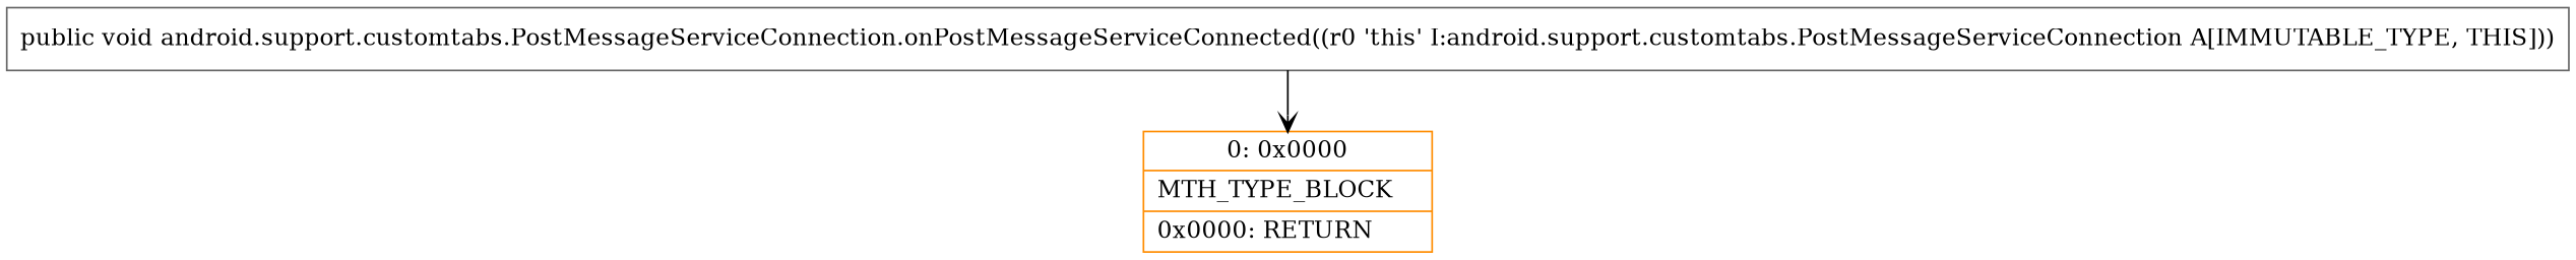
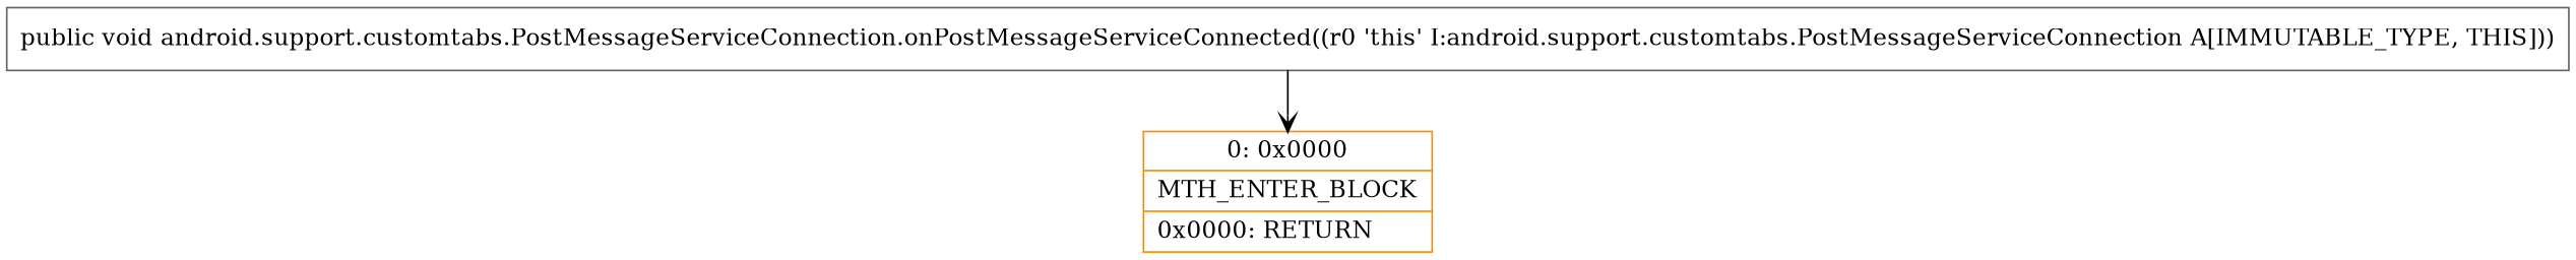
  digraph {
    node [shape=record]
-   n1 [label="{0\:\ 0x0000|MTH_TYPE_BLOCK\l|0x0000: RETURN   \l}" color=darkorange]
+   n1 [label="{0\:\ 0x0000|MTH_ENTER_BLOCK\l|0x0000: RETURN   \l}" color=darkorange]
    n2 [label="{public void android.support.customtabs.PostMessageServiceConnection.onPostMessageServiceConnected((r0 'this' I:android.support.customtabs.PostMessageServiceConnection A[IMMUTABLE_TYPE, THIS])) }" color=gray40]
    n2 -> n1 [arrowhead=vee]
  }
